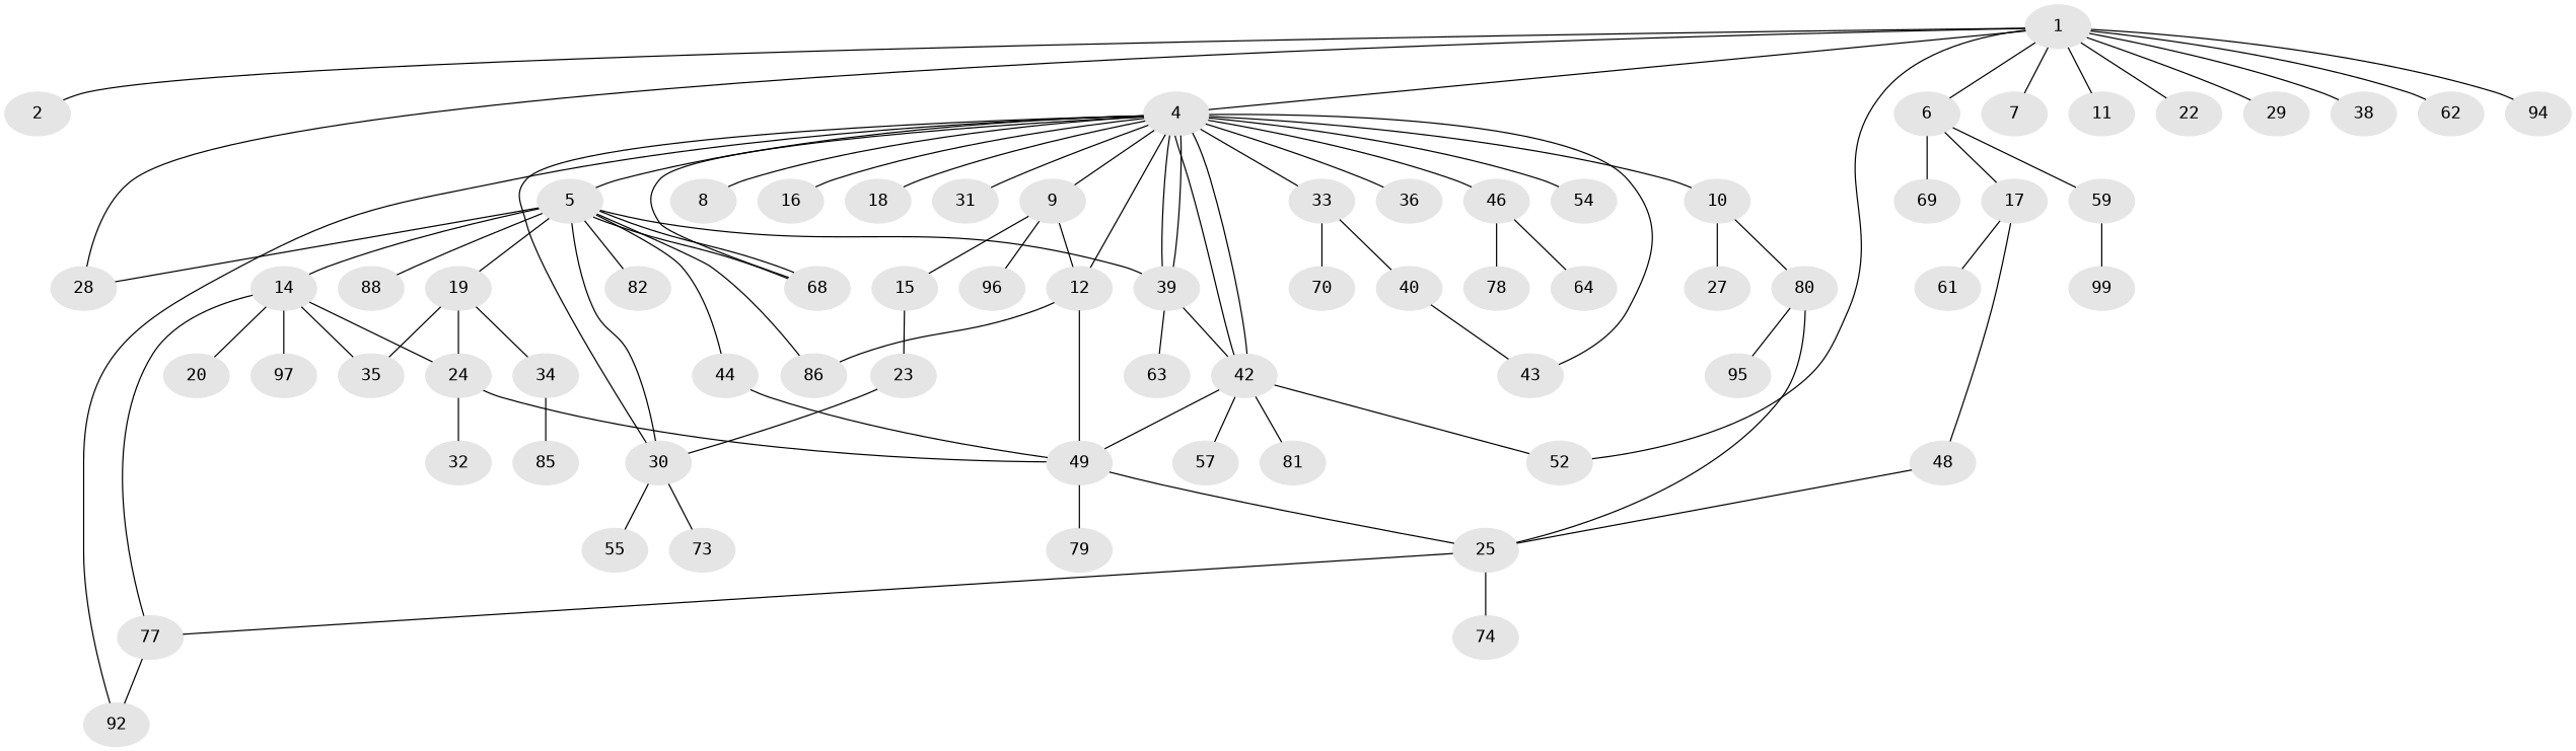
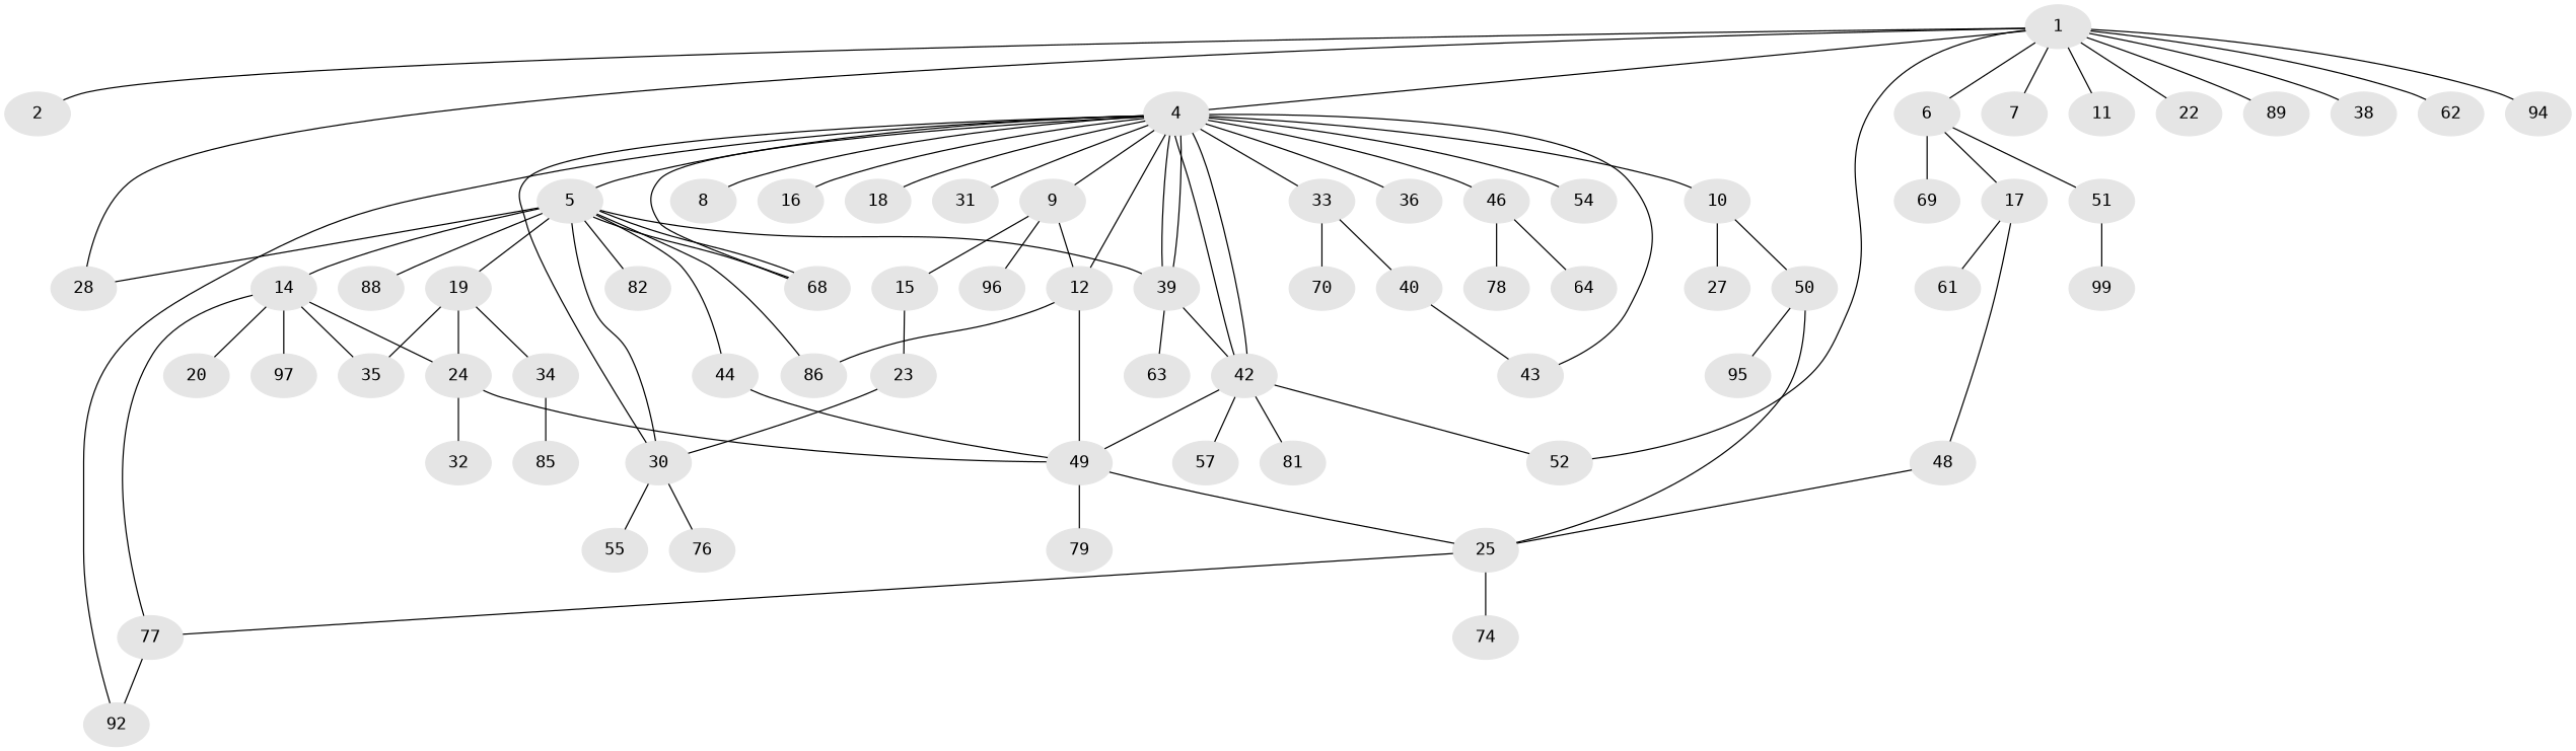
  graph {
    fontname="DejaVu Sans Mono"
    node [color=gray90 fontname="DejaVu Sans Mono" style=filled]
    edge [fontname="DejaVu Sans Mono"]
    1 [super="+21"]
    2 [super="+3"]
    4 [super="+13"]
    6 [super="+66"]
    7
    11 [super="+93"]
    22 [super="+56"]
    28
-   29 [super="+60"]
+   29 [super="+60" label=89]
    38
    52 [super="+72"]
    62
    94
    5 [super="+87"]
    8
    9 [super="+53"]
    10 [super="+25"]
    12
    16
    18
    30 [super="+41"]
    31
    33 [super="+91"]
    36
    39 [super="+75"]
    42 [super="+77"]
    43
    46 [super="+89"]
    54
    68
    92
    17
-   51 [super="+90" label=59]
+   51 [super="+90"]
    69
    14 [super="+67"]
    19 [super="+26"]
    44 [super="+80"]
    82
    86
    88 [super="+98"]
    15 [super="+58"]
    96
    27
-   50 [super="+84" label=80]
+   50 [super="+84"]
    49 [super="+59"]
    55
-   76 [label=73]
+   76
    40
    70
    63
    81 [super="+100"]
    57
    64
    78
    20
    24 [super="+47"]
    35
    n58 [label=77]
    97
    34 [super="+37"]
    48
    61
    99
    23 [super="+71"]
    n65 [label=25 super="+83"]
    95
    79
    32
    85
    74
    1 -- 2
    1 -- 4
    1 -- 6
    1 -- 7
    1 -- 11
    1 -- 22
    1 -- 28
    1 -- 29
    1 -- 38
    1 -- 52
    1 -- 62
    1 -- 94
    4 -- 5
    4 -- 8
    4 -- 9
    4 -- 10
    4 -- 12
    4 -- 16
    4 -- 18
    4 -- 30
    4 -- 31
    4 -- 33
    4 -- 36
    4 -- 39
    4 -- 39
    4 -- 42
    4 -- 42
    4 -- 43
    4 -- 46
    4 -- 54
    4 -- 68
    4 -- 92
    6 -- 17
    6 -- 51
    6 -- 69
    5 -- 28
    5 -- 30
    5 -- 39
    5 -- 68
    5 -- 68
    5 -- 14
    5 -- 19
    5 -- 44
    5 -- 82
    5 -- 86
    5 -- 88
    9 -- 12
    9 -- 15
    9 -- 96
    10 -- 27
    10 -- 50
    12 -- 86
    12 -- 49
    30 -- 55
    30 -- 76
    33 -- 40
    33 -- 70
    39 -- 42
    39 -- 63
    42 -- 52
    42 -- 49
    42 -- 81
    42 -- 57
    46 -- 64
    46 -- 78
    17 -- 48
    17 -- 61
    51 -- 99
    14 -- 20
    14 -- 24
    14 -- 35
    14 -- n58
    14 -- 97
    19 -- 24
    19 -- 35
    19 -- 34
    44 -- 49
    15 -- 23
    50 -- n65
    50 -- 95
    49 -- n65
    49 -- 79
    40 -- 43
    24 -- 49
    24 -- 32
    n58 -- 92
    34 -- 85
    48 -- n65
    23 -- 30
    n65 -- n58
    n65 -- 74
  }
